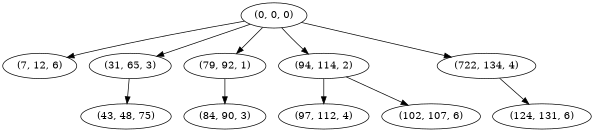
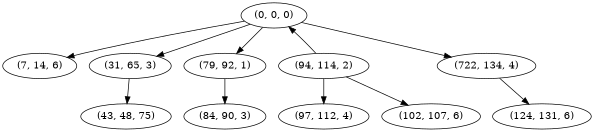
  digraph {
    "(0, 0, 0)"
-   "(7, 14, 6)" [label="(7, 12, 6)"]
+   "(7, 14, 6)"
    "(31, 65, 3)"
    "(79, 92, 1)"
    "(94, 114, 2)"
    n6 [label="(722, 134, 4)"]
    n7 [label="(43, 48, 75)"]
    "(84, 90, 3)"
    "(97, 112, 4)"
    "(102, 107, 6)"
    "(124, 131, 6)"
    "(0, 0, 0)" -> "(7, 14, 6)"
    "(0, 0, 0)" -> "(31, 65, 3)"
    "(0, 0, 0)" -> "(79, 92, 1)"
-   "(0, 0, 0)" -> "(94, 114, 2)"
+   "(94, 114, 2)" -> "(0, 0, 0)"
    "(0, 0, 0)" -> n6
    "(31, 65, 3)" -> n7
    "(79, 92, 1)" -> "(84, 90, 3)"
    "(94, 114, 2)" -> "(97, 112, 4)"
    "(94, 114, 2)" -> "(102, 107, 6)"
    n6 -> "(124, 131, 6)"
  }
